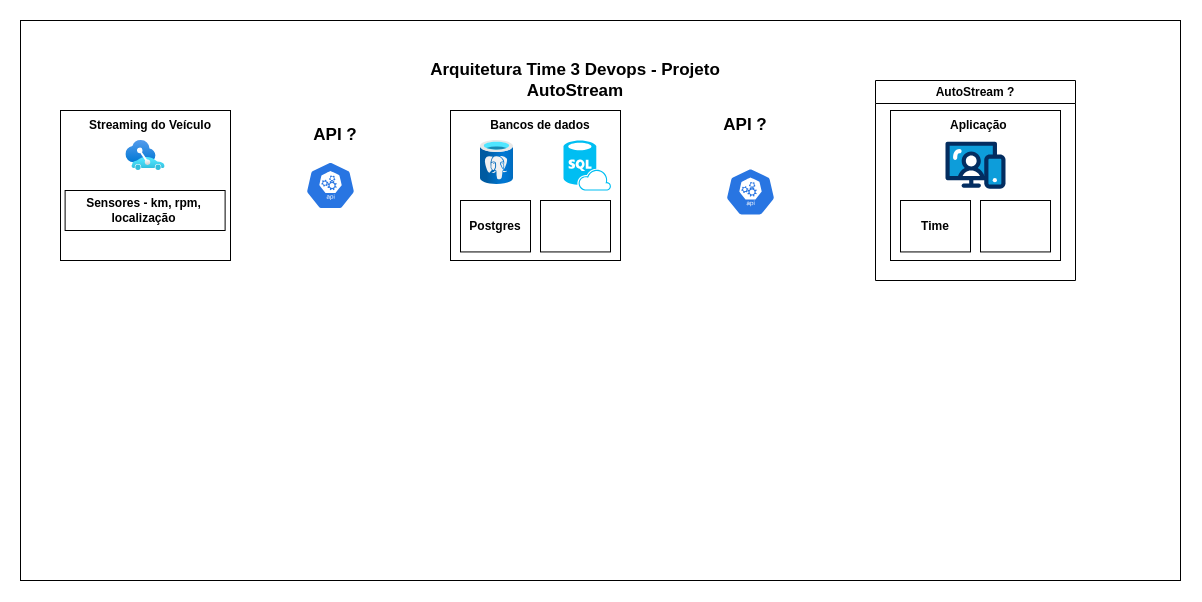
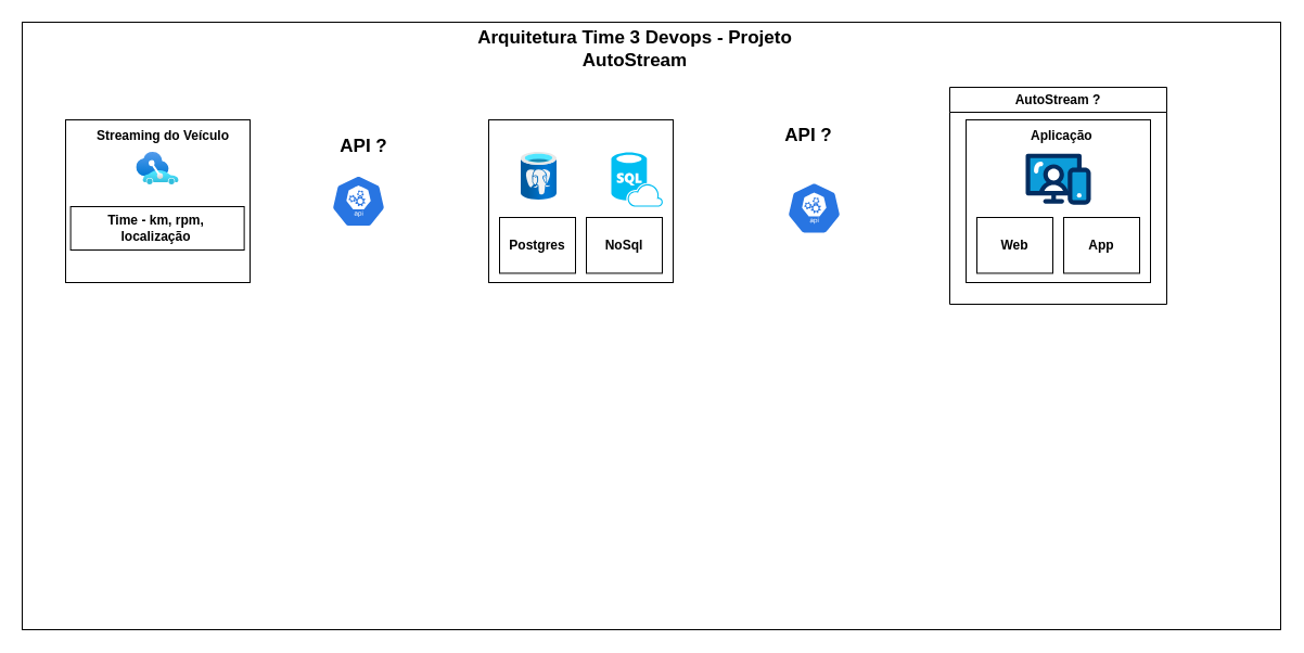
  <mxCell id="0" />
  <mxCell id="1" parent="0" />
  <mxCell id="2" value="" style="rounded=0;whiteSpace=wrap;html=1;container=0;" parent="1" vertex="1"><mxGeometry width="1160" height="560" as="geometry" x="20" y="20" /></mxCell>
- <mxCell id="3" value="Arquitetura Time 3 Devops - Projeto AutoStream" style="text;strokeColor=none;align=center;fillColor=none;html=1;verticalAlign=middle;whiteSpace=wrap;rounded=0;fontStyle=1;fontSize=17;" parent="1" vertex="1"><mxGeometry x="390" y="65" width="370" height="30" as="geometry" /></mxCell>
+ <mxCell id="3" value="Arquitetura Time 3 Devops - Projeto AutoStream" style="text;strokeColor=none;align=center;fillColor=none;html=1;verticalAlign=middle;whiteSpace=wrap;rounded=0;fontStyle=1;fontSize=17;" parent="1" vertex="1"><mxGeometry x="400" y="30" width="370" height="30" as="geometry" /></mxCell>
  <mxCell id="4" value="" style="group" vertex="1" connectable="0" parent="1"><mxGeometry x="60" y="110" width="170" height="150" as="geometry" /></mxCell>
  <mxCell id="5" value="" style="rounded=0;whiteSpace=wrap;html=1;" parent="4" vertex="1"><mxGeometry width="170" height="150" as="geometry" /></mxCell>
  <mxCell id="6" value="Streaming do Veículo" style="text;strokeColor=none;align=center;fillColor=none;html=1;verticalAlign=middle;whiteSpace=wrap;rounded=0;fontStyle=1" parent="4" vertex="1"><mxGeometry x="10" width="160" height="30" as="geometry" /></mxCell>
  <mxCell id="7" value="" style="image;aspect=fixed;html=1;points=[];align=center;fontSize=12;image=img/lib/azure2/other/Connected_Vehicle_Platform.svg;" parent="4" vertex="1"><mxGeometry x="65.38" y="30" width="39.23" height="30" as="geometry" /></mxCell>
  <mxCell id="8" value="" style="group;" parent="4" vertex="1" connectable="0"><mxGeometry x="4.61" y="80" width="160" height="40" as="geometry" /></mxCell>
  <mxCell id="9" value="" style="rounded=0;whiteSpace=wrap;html=1;" parent="8" vertex="1"><mxGeometry width="160" height="40" as="geometry" /></mxCell>
- <mxCell id="10" value="Sensores - km, rpm, localização" style="text;align=center;html=1;verticalAlign=middle;whiteSpace=wrap;rounded=0;fontStyle=1" parent="8" vertex="1"><mxGeometry x="17.08" y="8" width="122.92" height="24" as="geometry" /></mxCell>
+ <mxCell id="10" value="Time - km, rpm, localização" style="text;align=center;html=1;verticalAlign=middle;whiteSpace=wrap;rounded=0;fontStyle=1" parent="8" vertex="1"><mxGeometry x="17.08" y="8" width="122.92" height="24" as="geometry" /></mxCell>
  <mxCell id="11" value="" style="group" vertex="1" connectable="0" parent="1"><mxGeometry x="450" y="110" width="170" height="150" as="geometry" /></mxCell>
  <mxCell id="12" value="" style="rounded=0;whiteSpace=wrap;html=1;container=1;" vertex="1" parent="11"><mxGeometry width="170" height="150" as="geometry" /></mxCell>
- <mxCell id="13" value="Bancos de dados" style="text;strokeColor=none;align=center;fillColor=none;html=1;verticalAlign=middle;whiteSpace=wrap;rounded=0;fontStyle=1" vertex="1" parent="11"><mxGeometry x="10" width="160" height="30" as="geometry" /></mxCell>
  <mxCell id="14" value="" style="group;" vertex="1" connectable="0" parent="11"><mxGeometry x="10" y="90" width="150" height="60" as="geometry" /></mxCell>
  <mxCell id="15" value="" style="group" vertex="1" connectable="0" parent="14"><mxGeometry width="70" height="51.429" as="geometry" /></mxCell>
  <mxCell id="16" value="" style="group" vertex="1" connectable="0" parent="15"><mxGeometry width="70" height="51.429" as="geometry" /></mxCell>
  <mxCell id="17" value="" style="rounded=0;whiteSpace=wrap;html=1;" vertex="1" parent="16"><mxGeometry width="70" height="51.429" as="geometry" /></mxCell>
  <mxCell id="18" value="Postgres" style="text;align=center;html=1;verticalAlign=middle;whiteSpace=wrap;rounded=0;fontStyle=1" vertex="1" parent="16"><mxGeometry y="15.429" width="70" height="20.571" as="geometry" /></mxCell>
  <mxCell id="19" value="" style="rounded=0;whiteSpace=wrap;html=1;" vertex="1" parent="14"><mxGeometry x="80" width="70" height="51.429" as="geometry" /></mxCell>
+ <mxCell id="20" value="NoSql" style="text;align=center;html=1;verticalAlign=middle;whiteSpace=wrap;rounded=0;fontStyle=1" vertex="1" parent="14"><mxGeometry x="80" y="15.429" width="70" height="20.571" as="geometry" /></mxCell>
  <mxCell id="21" value="" style="image;aspect=fixed;html=1;points=[];align=center;fontSize=12;image=img/lib/azure2/databases/Azure_Database_PostgreSQL_Server.svg;" vertex="1" parent="11"><mxGeometry x="30" y="30" width="33" height="44" as="geometry" /></mxCell>
  <mxCell id="22" value="" style="verticalLabelPosition=bottom;html=1;verticalAlign=top;align=center;strokeColor=none;fillColor=#00BEF2;shape=mxgraph.azure.sql_database_sql_azure;" vertex="1" parent="11"><mxGeometry x="113" y="30" width="47.5" height="50" as="geometry" /></mxCell>
  <mxCell id="23" value="" style="rounded=0;whiteSpace=wrap;html=1;container=1;" vertex="1" parent="1"><mxGeometry x="890" y="110" width="170" height="150" as="geometry" /></mxCell>
  <mxCell id="24" value="" style="verticalLabelPosition=bottom;aspect=fixed;html=1;shape=mxgraph.salesforce.web;" vertex="1" parent="23"><mxGeometry x="55" y="31" width="60" height="47.4" as="geometry" /></mxCell>
  <mxCell id="25" value="Aplicação&amp;nbsp;" style="text;strokeColor=none;align=center;fillColor=none;html=1;verticalAlign=middle;whiteSpace=wrap;rounded=0;fontStyle=1" vertex="1" parent="1"><mxGeometry x="900" y="110" width="160" height="30" as="geometry" /></mxCell>
  <mxCell id="26" value="" style="group;" vertex="1" connectable="0" parent="1"><mxGeometry x="900" y="200" width="150" height="60" as="geometry" /></mxCell>
  <mxCell id="27" value="" style="group" vertex="1" connectable="0" parent="26"><mxGeometry width="70" height="51.429" as="geometry" /></mxCell>
  <mxCell id="28" value="" style="group" vertex="1" connectable="0" parent="27"><mxGeometry width="70" height="51.429" as="geometry" /></mxCell>
  <mxCell id="29" value="" style="rounded=0;whiteSpace=wrap;html=1;" vertex="1" parent="28"><mxGeometry width="70" height="51.429" as="geometry" /></mxCell>
- <mxCell id="30" value="Time" style="text;align=center;html=1;verticalAlign=middle;whiteSpace=wrap;rounded=0;fontStyle=1" vertex="1" parent="28"><mxGeometry y="15.429" width="70" height="20.571" as="geometry" /></mxCell>
+ <mxCell id="30" value="Web" style="text;align=center;html=1;verticalAlign=middle;whiteSpace=wrap;rounded=0;fontStyle=1" vertex="1" parent="28"><mxGeometry y="15.429" width="70" height="20.571" as="geometry" /></mxCell>
  <mxCell id="31" value="" style="rounded=0;whiteSpace=wrap;html=1;" vertex="1" parent="26"><mxGeometry x="80" width="70" height="51.429" as="geometry" /></mxCell>
+ <mxCell id="32" value="App" style="text;align=center;html=1;verticalAlign=middle;whiteSpace=wrap;rounded=0;fontStyle=1" vertex="1" parent="26"><mxGeometry x="80" y="15.429" width="70" height="20.571" as="geometry" /></mxCell>
  <mxCell id="33" value="AutoStream ?" style="swimlane;whiteSpace=wrap;html=1;" vertex="1" parent="1"><mxGeometry x="875" y="80" width="200" height="200" as="geometry" /></mxCell>
  <mxCell id="34" value="" style="sketch=0;html=1;dashed=0;whitespace=wrap;fillColor=#2875E2;strokeColor=#ffffff;points=[[0.005,0.63,0],[0.1,0.2,0],[0.9,0.2,0],[0.5,0,0],[0.995,0.63,0],[0.72,0.99,0],[0.5,1,0],[0.28,0.99,0]];verticalLabelPosition=bottom;align=center;verticalAlign=top;shape=mxgraph.kubernetes.icon;prIcon=api" vertex="1" parent="1"><mxGeometry x="200" y="161" width="260" height="48" as="geometry" /></mxCell>
  <mxCell id="35" value="API ?" style="text;strokeColor=none;align=center;fillColor=none;html=1;verticalAlign=middle;whiteSpace=wrap;rounded=0;fontStyle=1;fontSize=17;" vertex="1" parent="1"><mxGeometry x="280" y="120" width="110" height="30" as="geometry" /></mxCell>
  <mxCell id="36" value="" style="sketch=0;html=1;dashed=0;whitespace=wrap;fillColor=#2875E2;strokeColor=#ffffff;points=[[0.005,0.63,0],[0.1,0.2,0],[0.9,0.2,0],[0.5,0,0],[0.995,0.63,0],[0.72,0.99,0],[0.5,1,0],[0.28,0.99,0]];verticalLabelPosition=bottom;align=center;verticalAlign=top;shape=mxgraph.kubernetes.icon;prIcon=api" vertex="1" parent="1"><mxGeometry x="620" y="167.43" width="260" height="48" as="geometry" /></mxCell>
  <mxCell id="37" value="API ?" style="text;strokeColor=none;align=center;fillColor=none;html=1;verticalAlign=middle;whiteSpace=wrap;rounded=0;fontStyle=1;fontSize=17;" vertex="1" parent="1"><mxGeometry x="690" y="110" width="110" height="30" as="geometry" /></mxCell>
